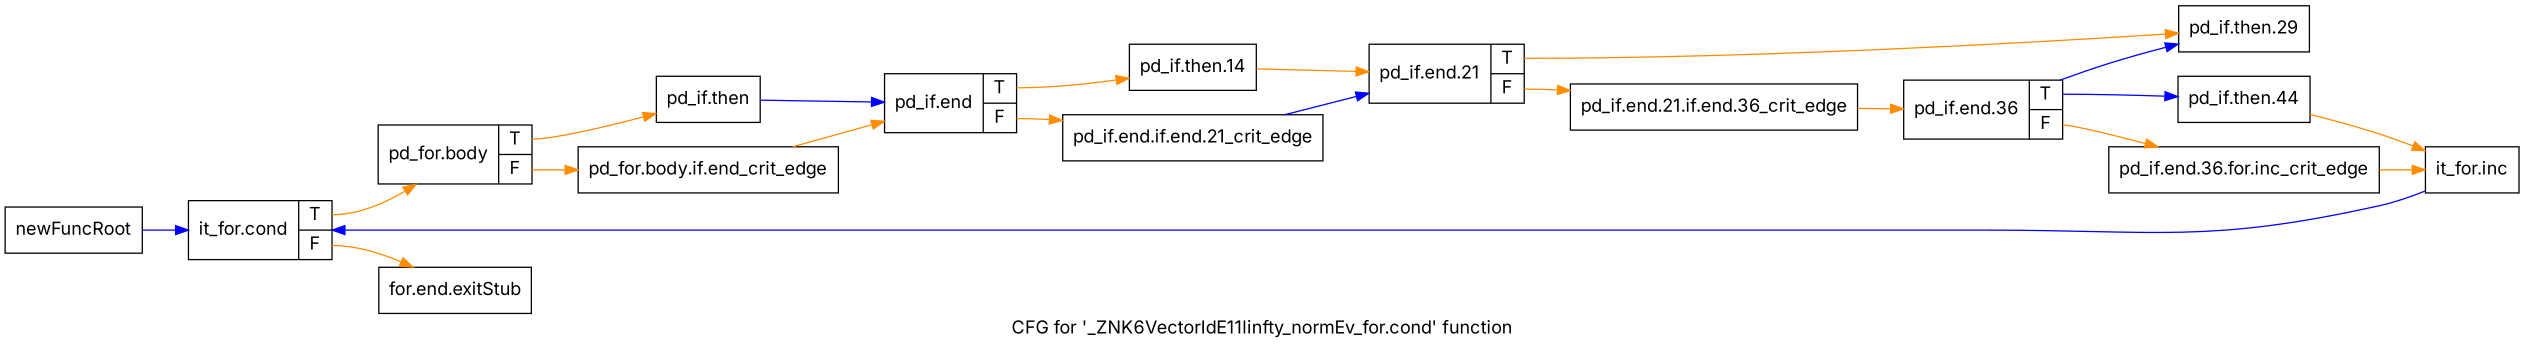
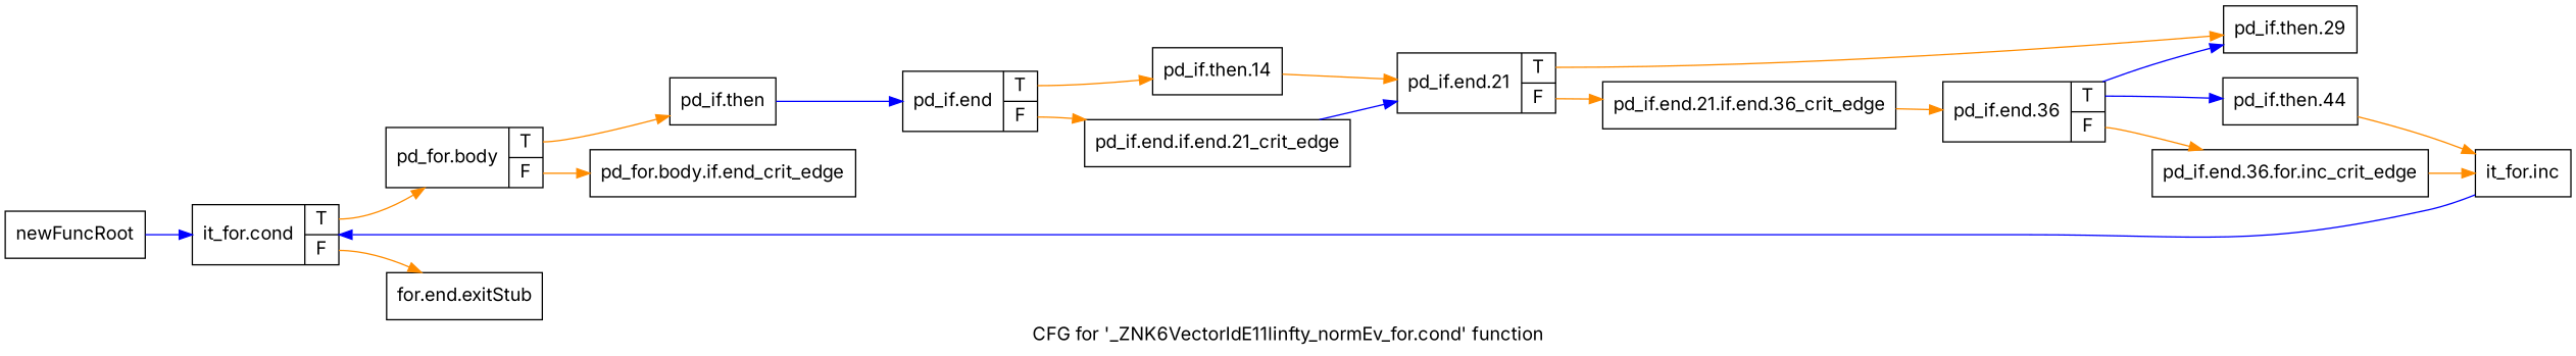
  digraph {
    fontname=Inter
    label="CFG for '_ZNK6VectorIdE11linfty_normEv_for.cond' function"
    rankdir=LR
    node [fontname=Inter shape=record]
    edge [color=darkorange fontname=Inter]
    n1 [label="{newFuncRoot}"]
    n2 [label="{it_for.cond|{<s0>T|<s1>F}}"]
    n3 [label="{for.end.exitStub}"]
    n4 [label="{pd_for.body|{<s0>T|<s1>F}}"]
    n5 [label="{pd_if.then}"]
    n6 [label="{pd_for.body.if.end_crit_edge}"]
    n7 [label="{pd_if.end|{<s0>T|<s1>F}}"]
    n8 [label="{pd_if.then.14}"]
    n9 [label="{pd_if.end.if.end.21_crit_edge}"]
    n10 [label="{pd_if.end.21|{<s0>T|<s1>F}}"]
    n11 [label="{pd_if.then.29}"]
    n12 [label="{pd_if.end.21.if.end.36_crit_edge}"]
    n13 [label="{pd_if.end.36|{<s0>T|<s1>F}}"]
    n14 [label="{pd_if.then.44}"]
    n15 [label="{pd_if.end.36.for.inc_crit_edge}"]
    n16 [label="{it_for.inc}"]
    n1 -> n2 [color=blue]
    n2 -> n3 [tailport=s1]
    n2 -> n4 [tailport=s0]
    n4 -> n5 [tailport=s0]
    n4 -> n6 [tailport=s1]
    n5 -> n7 [color=blue]
-   n6 -> n7
    n7 -> n8 [tailport=s0]
    n7 -> n9 [tailport=s1]
    n8 -> n10
    n9 -> n10 [color=blue]
    n10 -> n11 [tailport=s0]
    n10 -> n12 [tailport=s1]
    n12 -> n13
    n13 -> n11 [color=blue]
    n13 -> n14 [color=blue tailport=s0]
    n13 -> n15 [tailport=s1]
    n14 -> n16
    n15 -> n16
    n16 -> n2 [color=blue]
  }
